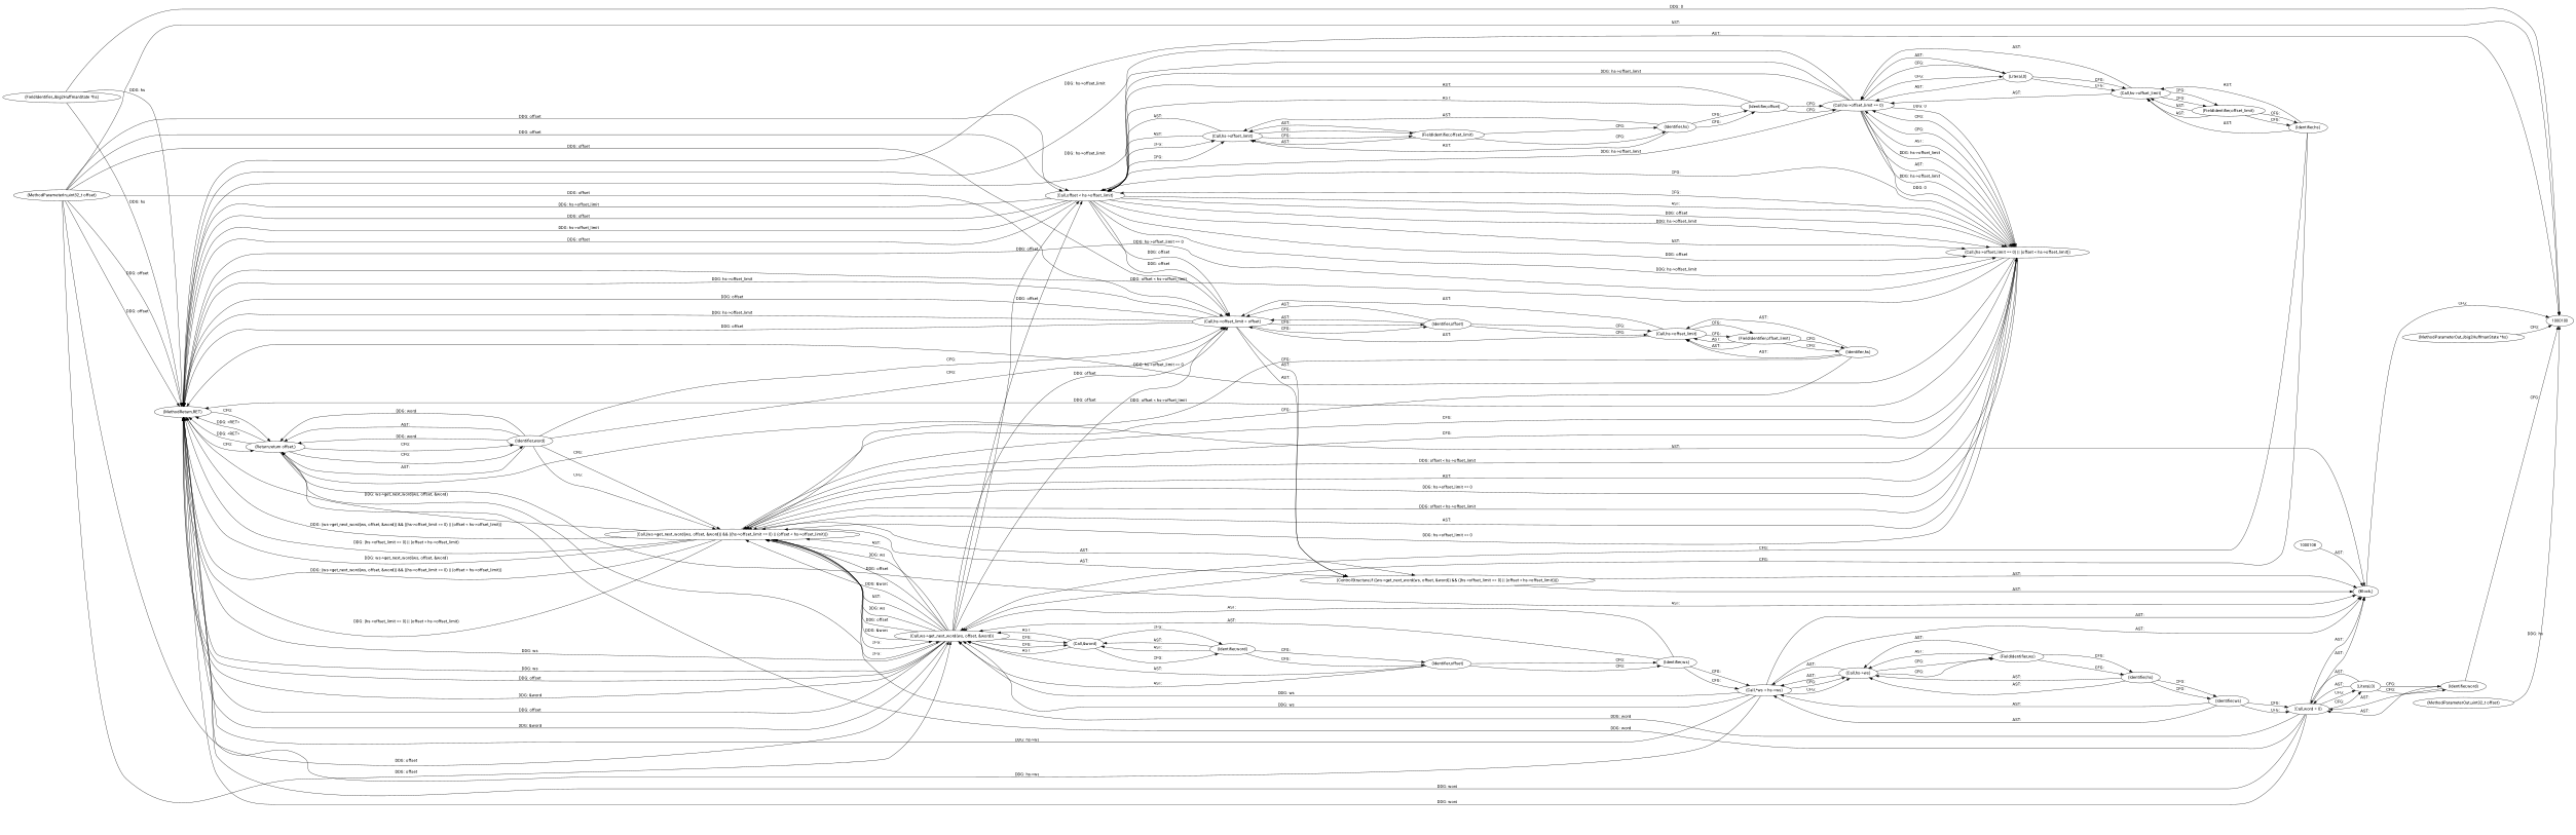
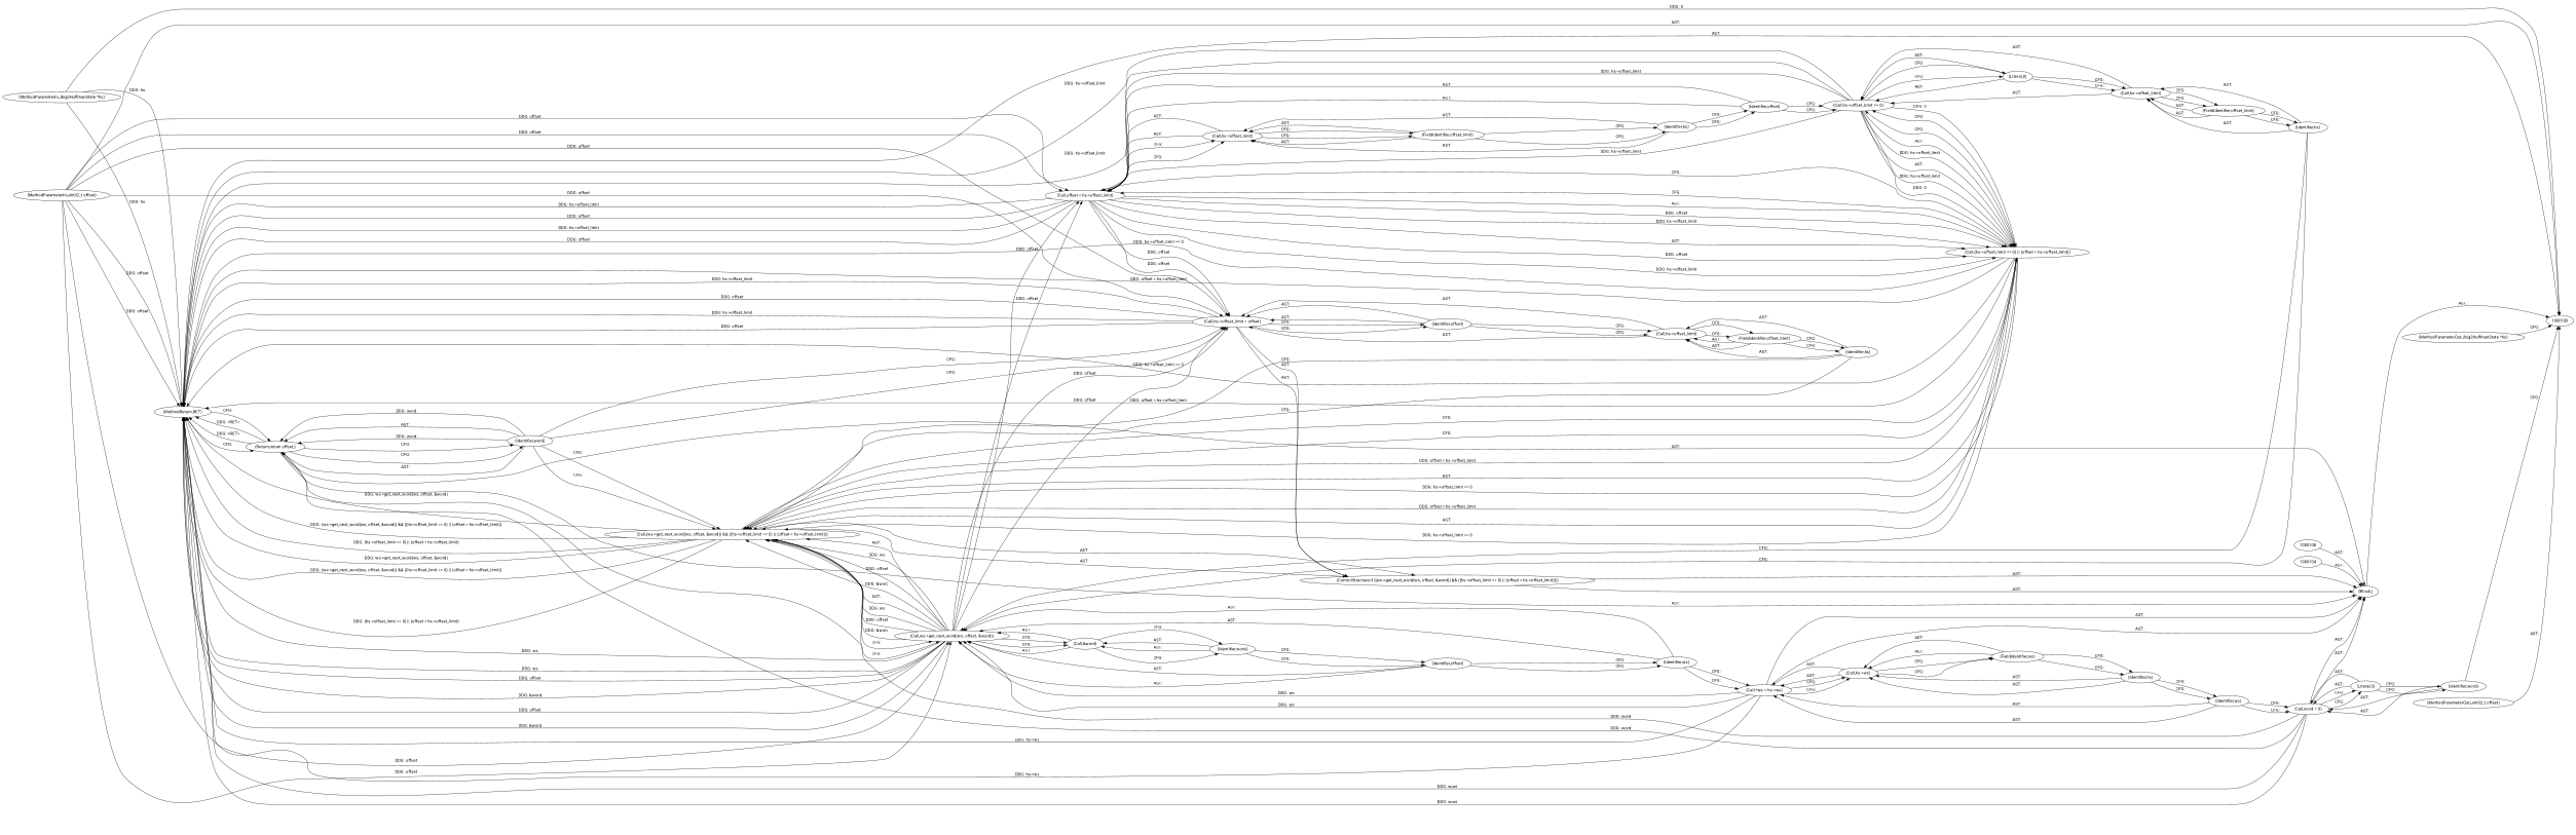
  digraph {
    fontname=Roboto
    rankdir=LR
    node [fontname=Roboto]
    edge [fontname=Roboto]
    n1 [label="(MethodReturn,RET)"]
    n2 [label="(Return,return offset;)"]
    1000100
    n4 [label="(Block,)"]
    n5 [label="(Identifier,word)"]
-   n6 [label="(FieldIdentifier,Jbig2HuffmanState *hs)"]
+   n6 [label="(MethodParameterIn,Jbig2HuffmanState *hs)"]
    n7 [label="(MethodParameterOut,Jbig2HuffmanState *hs)"]
    n8 [label="(MethodParameterIn,uint32_t offset)"]
    n9 [label="(Call,offset < hs->offset_limit)"]
    n10 [label="(Call,ws->get_next_word(ws, offset, &word))"]
    n11 [label="(Call,hs->offset_limit = offset)"]
    n12 [label="(Call,(hs->offset_limit == 0) || (offset < hs->offset_limit))"]
    n13 [label="(Call,hs->offset_limit)"]
    n14 [label="(Call,&word)"]
    n15 [label="(Call,(ws->get_next_word(ws, offset, &word)) && ((hs->offset_limit == 0) || (offset < hs->offset_limit)))"]
    n16 [label="(ControlStructure,if ((ws->get_next_word(ws, offset, &word)) && ((hs->offset_limit == 0) || (offset < hs->offset_limit))))"]
    n17 [label="(Identifier,offset)"]
    n18 [label="(MethodParameterOut,uint32_t offset)"]
    n19 [label="(Call,word = 0)"]
    n20 [label="(Literal,0)"]
    n21 [label="(Identifier,word)"]
    n22 [label="(Call,*ws = hs->ws)"]
    n23 [label="(Call,hs->ws)"]
    n24 [label="(FieldIdentifier,ws)"]
    n25 [label="(Identifier,ws)"]
    n26 [label="(Identifier,hs)"]
    n27 [label="(Identifier,ws)"]
    n28 [label="(Identifier,offset)"]
    n29 [label="(Identifier,word)"]
    n30 [label="(Call,hs->offset_limit == 0)"]
    n31 [label="(Literal,0)"]
    n32 [label="(Call,hs->offset_limit)"]
    n33 [label="(FieldIdentifier,offset_limit)"]
    n34 [label="(Identifier,hs)"]
    n35 [label="(FieldIdentifier,offset_limit)"]
    n36 [label="(Identifier,offset)"]
    n37 [label="(Identifier,hs)"]
    n38 [label="(FieldIdentifier,offset_limit)"]
    n39 [label="(Call,hs->offset_limit)"]
    n40 [label="(Identifier,hs)"]
+   1000104
    1000108
    n1 -> n2 [label="CFG: "]
    n1 -> n2 [label="CFG: "]
    n1 -> 1000100 [label="AST: "]
    n2 -> n1 [label="DDG: <RET>"]
    n2 -> n1 [label="DDG: <RET>"]
    n2 -> n4 [label="AST: "]
    n2 -> n4 [label="AST: "]
    n2 -> n5 [label="CFG: "]
    n2 -> n5 [label="CFG: "]
-   n4 -> 1000100 [label="CFG: "]
+   n4 -> 1000100 [label="AST: "]
    n5 -> n2 [label="AST: "]
    n5 -> n2 [label="DDG: word"]
    n5 -> n2 [label="AST: "]
    n5 -> n2 [label="DDG: word"]
    n5 -> n11 [label="CFG: "]
    n5 -> n11 [label="CFG: "]
    n5 -> n15 [label="CFG: "]
    n5 -> n15 [label="CFG: "]
    n6 -> n1 [label="DDG: hs"]
    n6 -> n1 [label="DDG: hs"]
    n6 -> 1000100 [label="DDG: 0"]
    n7 -> 1000100 [label="CFG: "]
    n8 -> n1 [label="DDG: offset"]
    n8 -> n1 [label="DDG: offset"]
    n8 -> 1000100 [label="AST: "]
    n8 -> n9 [label="DDG: offset"]
    n8 -> n9 [label="DDG: offset"]
    n8 -> n10 [label="DDG: offset"]
    n8 -> n10 [label="DDG: offset"]
    n8 -> n11 [label="DDG: offset"]
    n8 -> n11 [label="DDG: offset"]
    n9 -> n1 [label="DDG: hs->offset_limit"]
    n9 -> n1 [label="DDG: offset"]
    n9 -> n1 [label="DDG: hs->offset_limit"]
    n9 -> n1 [label="DDG: offset"]
    n9 -> n11 [label="DDG: offset"]
    n9 -> n11 [label="DDG: offset"]
    n9 -> n12 [label="AST: "]
    n9 -> n12 [label="DDG: offset"]
    n9 -> n12 [label="DDG: hs->offset_limit"]
    n9 -> n12 [label="AST: "]
    n9 -> n12 [label="DDG: offset"]
    n9 -> n12 [label="DDG: hs->offset_limit"]
    n9 -> n13 [label="CFG: "]
    n9 -> n13 [label="CFG: "]
    n10 -> n1 [label="DDG: ws"]
    n10 -> n1 [label="DDG: offset"]
    n10 -> n1 [label="DDG: &word"]
    n10 -> n1 [label="DDG: ws"]
    n10 -> n1 [label="DDG: offset"]
    n10 -> n1 [label="DDG: &word"]
    n10 -> n9 [label="DDG: offset"]
    n10 -> n9 [label="DDG: offset"]
    n10 -> n11 [label="DDG: offset"]
    n10 -> n11 [label="DDG: offset"]
    n10 -> n14 [label="CFG: "]
    n10 -> n14 [label="CFG: "]
    n10 -> n15 [label="AST: "]
    n10 -> n15 [label="DDG: ws"]
    n10 -> n15 [label="DDG: offset"]
    n10 -> n15 [label="DDG: &word"]
    n10 -> n15 [label="AST: "]
    n10 -> n15 [label="DDG: ws"]
    n10 -> n15 [label="DDG: offset"]
    n10 -> n15 [label="DDG: &word"]
    n11 -> n1 [label="DDG: hs->offset_limit"]
    n11 -> n1 [label="DDG: offset"]
    n11 -> n1 [label="DDG: hs->offset_limit"]
    n11 -> n1 [label="DDG: offset"]
    n11 -> n16 [label="AST: "]
    n11 -> n16 [label="AST: "]
    n11 -> n17 [label="CFG: "]
    n11 -> n17 [label="CFG: "]
    n12 -> n1 [label="DDG: offset < hs->offset_limit"]
    n12 -> n1 [label="DDG: hs->offset_limit == 0"]
    n12 -> n1 [label="DDG: offset < hs->offset_limit"]
    n12 -> n1 [label="DDG: hs->offset_limit == 0"]
    n12 -> n9 [label="CFG: "]
    n12 -> n9 [label="CFG: "]
    n12 -> n15 [label="AST: "]
    n12 -> n15 [label="DDG: hs->offset_limit == 0"]
    n12 -> n15 [label="DDG: offset < hs->offset_limit"]
    n12 -> n15 [label="AST: "]
    n12 -> n15 [label="DDG: hs->offset_limit == 0"]
    n12 -> n15 [label="DDG: offset < hs->offset_limit"]
    n12 -> n30 [label="CFG: "]
    n12 -> n30 [label="CFG: "]
    n13 -> n9 [label="AST: "]
    n13 -> n9 [label="AST: "]
    n13 -> n35 [label="CFG: "]
    n13 -> n35 [label="CFG: "]
    n14 -> n10 [label="AST: "]
    n14 -> n10 [label="AST: "]
    n14 -> n29 [label="CFG: "]
    n14 -> n29 [label="CFG: "]
    n15 -> n1 [label="DDG: (ws->get_next_word(ws, offset, &word)) && ((hs->offset_limit == 0) || (offset < hs->offset_limit))"]
    n15 -> n1 [label="DDG: (hs->offset_limit == 0) || (offset < hs->offset_limit)"]
    n15 -> n1 [label="DDG: ws->get_next_word(ws, offset, &word)"]
    n15 -> n1 [label="DDG: (ws->get_next_word(ws, offset, &word)) && ((hs->offset_limit == 0) || (offset < hs->offset_limit))"]
    n15 -> n1 [label="DDG: (hs->offset_limit == 0) || (offset < hs->offset_limit)"]
    n15 -> n1 [label="DDG: ws->get_next_word(ws, offset, &word)"]
    n15 -> n10 [label="CFG: "]
    n15 -> n10 [label="CFG: "]
    n15 -> n12 [label="CFG: "]
    n15 -> n12 [label="CFG: "]
    n15 -> n16 [label="AST: "]
    n15 -> n16 [label="AST: "]
    n16 -> n4 [label="AST: "]
    n16 -> n4 [label="AST: "]
    n17 -> n11 [label="AST: "]
    n17 -> n11 [label="AST: "]
    n17 -> n39 [label="CFG: "]
    n17 -> n39 [label="CFG: "]
-   n18 -> 1000100 [label="DDG: hs"]
+   n18 -> 1000100 [label="AST: "]
    n19 -> n1 [label="DDG: word"]
    n19 -> n1 [label="DDG: word"]
    n19 -> n2 [label="DDG: word"]
    n19 -> n2 [label="DDG: word"]
    n19 -> n4 [label="AST: "]
    n19 -> n4 [label="AST: "]
    n19 -> n20 [label="CFG: "]
    n19 -> n20 [label="CFG: "]
    n20 -> n19 [label="AST: "]
    n20 -> n19 [label="AST: "]
    n20 -> n21 [label="CFG: "]
    n20 -> n21 [label="CFG: "]
    n21 -> 1000100 [label="CFG: "]
    n21 -> n19 [label="AST: "]
    n21 -> n19 [label="AST: "]
    n22 -> n1 [label="DDG: hs->ws"]
    n22 -> n1 [label="DDG: hs->ws"]
    n22 -> n4 [label="AST: "]
    n22 -> n4 [label="AST: "]
    n22 -> n10 [label="DDG: ws"]
    n22 -> n10 [label="DDG: ws"]
    n22 -> n23 [label="CFG: "]
    n22 -> n23 [label="CFG: "]
    n23 -> n22 [label="AST: "]
    n23 -> n22 [label="AST: "]
    n23 -> n24 [label="CFG: "]
    n23 -> n24 [label="CFG: "]
    n24 -> n23 [label="AST: "]
    n24 -> n23 [label="AST: "]
    n24 -> n26 [label="CFG: "]
    n24 -> n26 [label="CFG: "]
    n25 -> n19 [label="CFG: "]
    n25 -> n19 [label="CFG: "]
    n25 -> n22 [label="AST: "]
    n25 -> n22 [label="AST: "]
    n26 -> n23 [label="AST: "]
    n26 -> n23 [label="AST: "]
    n26 -> n25 [label="CFG: "]
    n26 -> n25 [label="CFG: "]
    n27 -> n10 [label="AST: "]
    n27 -> n10 [label="AST: "]
    n27 -> n22 [label="CFG: "]
    n27 -> n22 [label="CFG: "]
    n28 -> n10 [label="AST: "]
    n28 -> n10 [label="AST: "]
    n28 -> n27 [label="CFG: "]
    n28 -> n27 [label="CFG: "]
    n29 -> n14 [label="AST: "]
    n29 -> n14 [label="AST: "]
    n29 -> n28 [label="CFG: "]
    n29 -> n28 [label="CFG: "]
    n30 -> n1 [label="DDG: hs->offset_limit"]
    n30 -> n1 [label="DDG: hs->offset_limit"]
    n30 -> n9 [label="DDG: hs->offset_limit"]
    n30 -> n9 [label="DDG: hs->offset_limit"]
    n30 -> n12 [label="AST: "]
    n30 -> n12 [label="DDG: hs->offset_limit"]
    n30 -> n12 [label="DDG: 0"]
    n30 -> n12 [label="AST: "]
    n30 -> n12 [label="DDG: hs->offset_limit"]
    n30 -> n12 [label="DDG: 0"]
    n30 -> n31 [label="CFG: "]
    n30 -> n31 [label="CFG: "]
    n31 -> n30 [label="AST: "]
    n31 -> n30 [label="AST: "]
    n31 -> n32 [label="CFG: "]
    n31 -> n32 [label="CFG: "]
    n32 -> n30 [label="AST: "]
    n32 -> n30 [label="AST: "]
    n32 -> n33 [label="CFG: "]
    n32 -> n33 [label="CFG: "]
    n33 -> n32 [label="AST: "]
    n33 -> n32 [label="AST: "]
    n33 -> n34 [label="CFG: "]
    n33 -> n34 [label="CFG: "]
    n34 -> n10 [label="CFG: "]
    n34 -> n10 [label="CFG: "]
    n34 -> n32 [label="AST: "]
    n34 -> n32 [label="AST: "]
    n35 -> n13 [label="AST: "]
    n35 -> n13 [label="AST: "]
    n35 -> n37 [label="CFG: "]
    n35 -> n37 [label="CFG: "]
    n36 -> n9 [label="AST: "]
    n36 -> n9 [label="AST: "]
    n36 -> n30 [label="CFG: "]
    n36 -> n30 [label="CFG: "]
    n37 -> n13 [label="AST: "]
    n37 -> n13 [label="AST: "]
    n37 -> n36 [label="CFG: "]
    n37 -> n36 [label="CFG: "]
    n38 -> n39 [label="AST: "]
    n38 -> n39 [label="AST: "]
    n38 -> n40 [label="CFG: "]
    n38 -> n40 [label="CFG: "]
    n39 -> n11 [label="AST: "]
    n39 -> n11 [label="AST: "]
    n39 -> n38 [label="CFG: "]
    n39 -> n38 [label="CFG: "]
    n40 -> n15 [label="CFG: "]
    n40 -> n15 [label="CFG: "]
    n40 -> n39 [label="AST: "]
    n40 -> n39 [label="AST: "]
+   1000104 -> n4 [label="AST: "]
    1000108 -> n4 [label="AST: "]
  }
